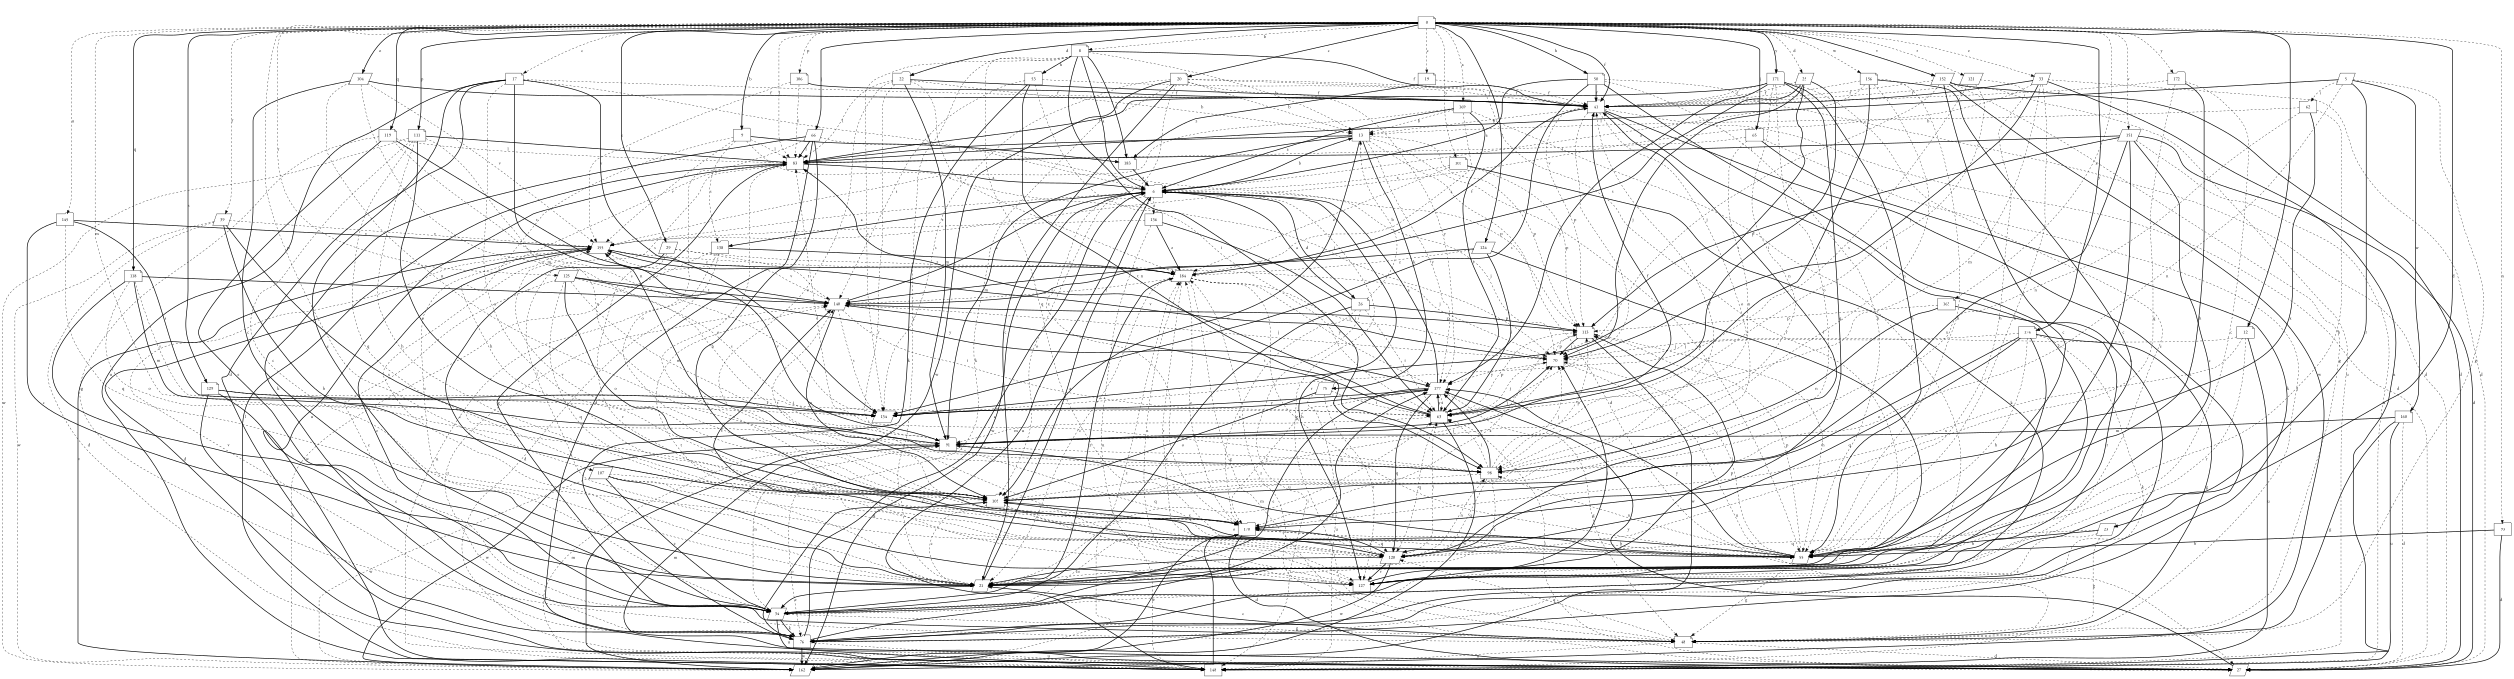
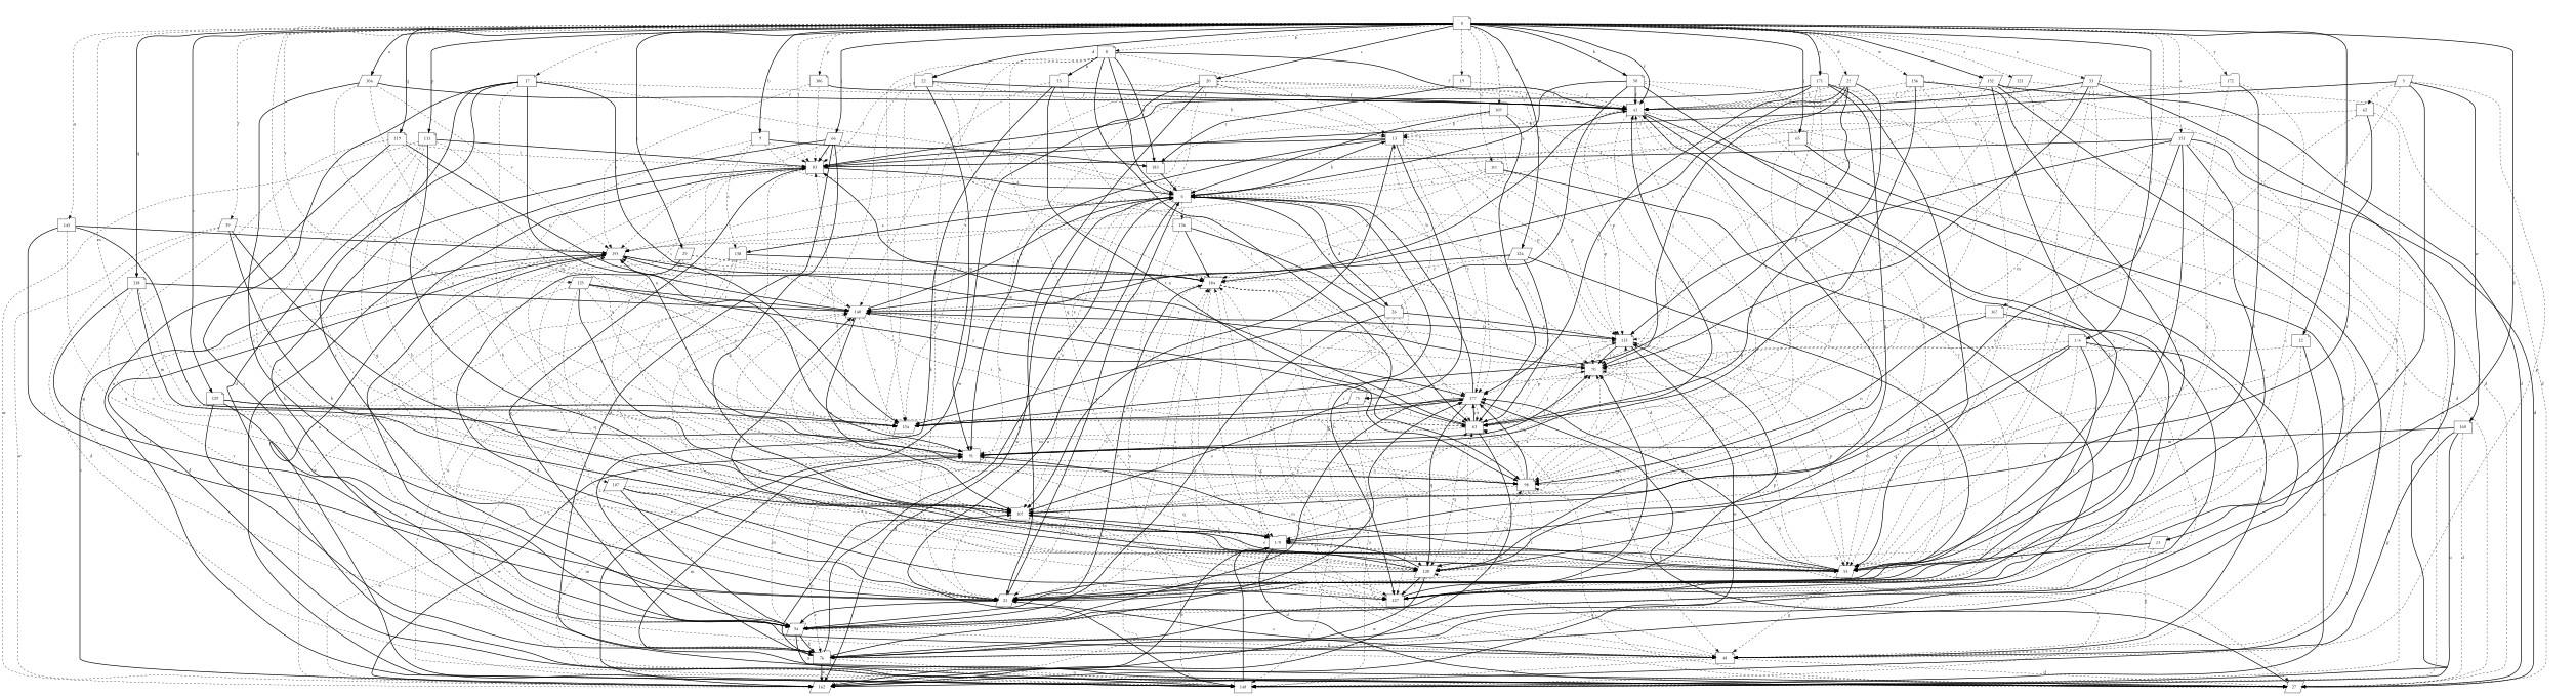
  strict digraph {
    fontname="EB Garamond"
    node [fontname="EB Garamond" shape=parallelogram]
    edge [fontname="EB Garamond" style=dashed]
    0 [shape=note]
    8 [shape=note]
    9 [shape=folder]
    12 [shape=note]
    17 [shape=note]
    19 [shape=note]
    20 [shape=note]
    22 [shape=folder]
    23
    25
    29
    33
    39
    41 [shape=folder]
    50 [shape=note]
    65 [shape=folder]
    66
    83 [shape=folder]
    91 [shape=folder]
-   93 [shape=folder]
    103 [shape=note]
    104
    106 [shape=note]
    107
    111 [shape=note]
    118 [shape=note]
    119 [shape=note]
    121
    124
    125
    129 [shape=note]
    145 [shape=folder]
    151
    152
    156 [shape=note]
    163 [shape=note]
    169 [shape=folder]
    171 [shape=folder]
    172 [shape=folder]
    174 [shape=note]
    98 [shape=note]
    6 [shape=folder]
    13 [shape=folder]
    21
    53 [shape=folder]
    120
    134
    183 [shape=note]
    70 [shape=folder]
    138 [shape=folder]
    55
    155
    127 [shape=note]
    148 [shape=folder]
    170 [shape=folder]
    27
    34
    162
    177
    76 [shape=folder]
    105 [shape=folder]
    184
    48 [shape=note]
    63 [shape=note]
    140
    113 [shape=note]
    5
    62 [shape=folder]
    160 [shape=note]
    26 [shape=note]
    136 [shape=folder]
    75
    0 -> 8 [label=b]
    0 -> 9 [label=b style=bold]
    0 -> 12 [label=b style=bold]
    0 -> 17 [label=c]
    0 -> 19 [label=c]
    0 -> 20 [label=c style=bold]
    0 -> 22 [label=d style=bold]
    0 -> 23 [label=d style=bold]
    0 -> 25 [label=d]
    0 -> 29 [label=e style=bold]
    0 -> 33 [label=e]
    0 -> 39 [label=f]
    0 -> 41 [label=f style=bold]
    0 -> 50 [label=h style=bold]
    0 -> 65 [label=j style=bold]
    0 -> 66 [label=j style=bold]
    0 -> 83 [label=l]
    0 -> 91 [label=m]
-   0 -> 93 [label=n]
    0 -> 103 [label=o]
    0 -> 104 [label=o style=bold]
    0 -> 106 [label=p]
    0 -> 107 [label=p]
    0 -> 111 [label=p style=bold]
    0 -> 118 [label=q style=bold]
    0 -> 119 [label=q style=bold]
    0 -> 121 [label=r]
    0 -> 124 [label=r style=bold]
    0 -> 125 [label=r]
    0 -> 129 [label=s style=bold]
    0 -> 145 [label=u]
    0 -> 151 [label=v]
    0 -> 152 [label=v style=bold]
    0 -> 156 [label=w]
    0 -> 163 [label=x]
    0 -> 169 [label=x]
    0 -> 171 [label=y style=bold]
    0 -> 172 [label=y]
    0 -> 174 [label=y style=bold]
    8 -> 41 [label=f style=bold]
    8 -> 98 [label=n style=bold]
    8 -> 6 [label=a style=bold]
    8 -> 13 [label=b]
    8 -> 21 [label=c]
    8 -> 53 [label=h style=bold]
    8 -> 120 [label=q]
    8 -> 134 [label=s]
    8 -> 183 [label=z style=bold]
    9 -> 83 [label=l]
    9 -> 183 [label=z style=bold]
    9 -> 70 [label=j]
    9 -> 138 [label=t]
    9 -> 55 [label=h]
    9 -> 155 [label=v]
    12 -> 70 [label=j]
    12 -> 127 [label=r]
    12 -> 148 [label=u style=bold]
    12 -> 170 [label=x]
    17 -> 41 [label=f]
    17 -> 98 [label=n style=bold]
    17 -> 6 [label=a]
    17 -> 134 [label=s style=bold]
    17 -> 148 [label=u style=bold]
    17 -> 170 [label=x]
    17 -> 27 [label=d style=bold]
    17 -> 34 [label=e style=bold]
    19 -> 41 [label=f]
    19 -> 183 [label=z style=bold]
    20 -> 41 [label=f]
    20 -> 13 [label=b]
    20 -> 21 [label=c style=bold]
    20 -> 134 [label=s]
    20 -> 127 [label=r]
    20 -> 170 [label=x]
    20 -> 162 [label=w style=bold]
    20 -> 177 [label=y]
    20 -> 76 [label=k]
    22 -> 41 [label=f style=bold]
    22 -> 83 [label=l]
    22 -> 91 [label=m style=bold]
    22 -> 13 [label=b]
    22 -> 127 [label=r]
    22 -> 105 [label=o]
    22 -> 184 [label=z]
    23 -> 120 [label=q]
    23 -> 55 [label=h style=bold]
    23 -> 34 [label=e]
    23 -> 48 [label=g]
    25 -> 41 [label=f]
    25 -> 134 [label=s style=bold]
    25 -> 70 [label=j style=bold]
    25 -> 63 [label=i style=bold]
    25 -> 140 [label=t style=bold]
    29 -> 21 [label=c style=bold]
    29 -> 127 [label=r]
    29 -> 184 [label=z]
    29 -> 140 [label=t]
    33 -> 41 [label=f style=bold]
    33 -> 91 [label=m]
    33 -> 70 [label=j style=bold]
    33 -> 55 [label=h]
    33 -> 155 [label=v]
    33 -> 148 [label=u style=bold]
    33 -> 27 [label=d]
    39 -> 55 [label=h style=bold]
    39 -> 155 [label=v]
    39 -> 170 [label=x style=bold]
    39 -> 27 [label=d]
    39 -> 162 [label=w]
    41 -> 13 [label=b]
    41 -> 127 [label=r style=bold]
    41 -> 27 [label=d]
    41 -> 76 [label=k style=bold]
    41 -> 105 [label=o]
    41 -> 63 [label=i]
    41 -> 113 [label=p]
    50 -> 41 [label=f style=bold]
    50 -> 6 [label=a style=bold]
    50 -> 134 [label=s style=bold]
    50 -> 55 [label=h]
    50 -> 27 [label=d]
    50 -> 76 [label=k style=bold]
    65 -> 83 [label=l]
    65 -> 98 [label=n]
    65 -> 76 [label=k style=bold]
    65 -> 48 [label=j]
    66 -> 83 [label=l style=bold]
    66 -> 55 [label=h style=bold]
    66 -> 27 [label=d style=bold]
    66 -> 76 [label=k style=bold]
    66 -> 105 [label=o]
    66 -> 113 [label=p]
    83 -> 6 [label=a style=bold]
    83 -> 148 [label=u style=bold]
    83 -> 34 [label=e]
    83 -> 105 [label=o]
    83 -> 48 [label=g style=bold]
    91 -> 41 [label=f style=bold]
    91 -> 98 [label=n]
    91 -> 120 [label=q]
    91 -> 70 [label=j style=bold]
    91 -> 155 [label=v style=bold]
    91 -> 162 [label=w style=bold]
-   93 -> 55 [label=h style=bold]
-   93 -> 27 [label=d style=bold]
    103 -> 6 [label=a]
    103 -> 76 [label=k style=bold]
    103 -> 184 [label=z]
    103 -> 113 [label=p]
    104 -> 41 [label=f style=bold]
    104 -> 91 [label=m]
    104 -> 98 [label=n]
    104 -> 21 [label=c style=bold]
    104 -> 155 [label=v]
    106 -> 41 [label=f style=bold]
    106 -> 83 [label=l]
    106 -> 155 [label=v]
    107 -> 120 [label=q]
    107 -> 127 [label=r style=bold]
    107 -> 170 [label=x]
    107 -> 34 [label=e style=bold]
    107 -> 162 [label=w]
    107 -> 105 [label=o]
    111 -> 83 [label=l style=bold]
    111 -> 98 [label=n]
    111 -> 21 [label=c]
    111 -> 120 [label=q]
    111 -> 55 [label=h]
    111 -> 162 [label=w]
    111 -> 105 [label=o style=bold]
    118 -> 91 [label=m style=bold]
    118 -> 21 [label=c style=bold]
    118 -> 134 [label=s]
    118 -> 105 [label=o]
    118 -> 140 [label=t style=bold]
    119 -> 83 [label=l]
    119 -> 134 [label=s]
    119 -> 34 [label=e style=bold]
    119 -> 48 [label=g]
    119 -> 140 [label=t style=bold]
    121 -> 41 [label=f]
    121 -> 134 [label=s]
    121 -> 55 [label=h]
    121 -> 63 [label=i]
    124 -> 21 [label=c style=bold]
    124 -> 184 [label=z]
    124 -> 63 [label=i style=bold]
    124 -> 140 [label=t style=bold]
    125 -> 91 [label=m]
    125 -> 120 [label=q]
    125 -> 134 [label=s]
    125 -> 34 [label=e]
    125 -> 177 [label=y style=bold]
    125 -> 105 [label=o style=bold]
    125 -> 140 [label=t style=bold]
    129 -> 134 [label=s style=bold]
    129 -> 34 [label=e style=bold]
    129 -> 76 [label=k style=bold]
    129 -> 63 [label=i]
    145 -> 21 [label=c style=bold]
    145 -> 120 [label=q]
    145 -> 134 [label=s style=bold]
    145 -> 155 [label=v style=bold]
    151 -> 83 [label=l style=bold]
    151 -> 21 [label=c style=bold]
    151 -> 55 [label=h style=bold]
    151 -> 148 [label=u]
    151 -> 170 [label=x style=bold]
    151 -> 27 [label=d style=bold]
    151 -> 113 [label=p style=bold]
    152 -> 41 [label=f]
    152 -> 21 [label=c style=bold]
    152 -> 70 [label=j]
    152 -> 148 [label=u]
    152 -> 27 [label=d style=bold]
    152 -> 162 [label=w style=bold]
    152 -> 48 [label=g]
    156 -> 41 [label=f]
    156 -> 98 [label=n]
    156 -> 6 [label=a]
    156 -> 21 [label=c style=bold]
    156 -> 55 [label=h]
    156 -> 63 [label=i style=bold]
    163 -> 98 [label=n style=bold]
    163 -> 127 [label=r style=bold]
    163 -> 113 [label=p]
    169 -> 6 [label=a style=bold]
    169 -> 13 [label=b]
    169 -> 155 [label=v]
    169 -> 127 [label=r]
    169 -> 184 [label=z]
    169 -> 63 [label=i style=bold]
    171 -> 41 [label=f]
    171 -> 83 [label=l style=bold]
    171 -> 98 [label=n]
    171 -> 120 [label=q style=bold]
    171 -> 55 [label=h style=bold]
    171 -> 34 [label=e]
    171 -> 177 [label=y style=bold]
    171 -> 105 [label=o]
    172 -> 41 [label=f]
    172 -> 21 [label=c]
    172 -> 120 [label=q]
    172 -> 55 [label=h style=bold]
    174 -> 21 [label=c style=bold]
    174 -> 120 [label=q style=bold]
    174 -> 70 [label=j]
    174 -> 55 [label=h]
    174 -> 76 [label=k]
    174 -> 105 [label=o style=bold]
    174 -> 48 [label=g style=bold]
    98 -> 83 [label=l]
    98 -> 21 [label=c]
    98 -> 120 [label=q]
    98 -> 70 [label=j]
    98 -> 177 [label=y style=bold]
    98 -> 105 [label=o]
    98 -> 63 [label=i]
    98 -> 113 [label=p]
    6 -> 13 [label=b style=bold]
    6 -> 70 [label=j]
    6 -> 138 [label=t style=bold]
    6 -> 127 [label=r style=bold]
    6 -> 148 [label=u style=bold]
    6 -> 162 [label=w style=bold]
    6 -> 105 [label=o]
    6 -> 48 [label=g]
    6 -> 26 [label=d style=bold]
    6 -> 136 [label=t]
    13 -> 83 [label=l style=bold]
    13 -> 91 [label=m style=bold]
    13 -> 55 [label=h]
    13 -> 27 [label=d]
    13 -> 177 [label=y]
    13 -> 105 [label=o style=bold]
    13 -> 113 [label=p]
    13 -> 75 [label=k style=bold]
    21 -> 83 [label=l]
    21 -> 6 [label=a style=bold]
    21 -> 155 [label=v]
    21 -> 34 [label=e style=bold]
    21 -> 63 [label=i]
    21 -> 140 [label=t]
    53 -> 41 [label=f]
    53 -> 98 [label=n style=bold]
    53 -> 76 [label=k style=bold]
    53 -> 63 [label=i]
    53 -> 140 [label=t]
    120 -> 41 [label=f style=bold]
    120 -> 98 [label=n]
    120 -> 21 [label=c style=bold]
    120 -> 127 [label=r style=bold]
    120 -> 170 [label=x style=bold]
    120 -> 162 [label=w style=bold]
    120 -> 63 [label=i]
    120 -> 140 [label=t style=bold]
    134 -> 177 [label=y style=bold]
    183 -> 6 [label=a style=bold]
    70 -> 155 [label=v style=bold]
    70 -> 148 [label=u]
    70 -> 177 [label=y]
    70 -> 113 [label=p]
    138 -> 148 [label=u]
    138 -> 27 [label=d]
    138 -> 162 [label=w]
    138 -> 184 [label=z style=bold]
    55 -> 91 [label=m style=bold]
    55 -> 98 [label=n]
    55 -> 70 [label=j]
    55 -> 177 [label=y style=bold]
    55 -> 105 [label=o style=bold]
    55 -> 48 [label=g]
    55 -> 113 [label=p]
    155 -> 6 [label=a]
    155 -> 70 [label=j]
    155 -> 27 [label=d style=bold]
    155 -> 34 [label=e style=bold]
    155 -> 184 [label=z style=bold]
    127 -> 70 [label=j style=bold]
    127 -> 184 [label=z]
    148 -> 83 [label=l style=bold]
    148 -> 91 [label=m]
    148 -> 170 [label=x style=bold]
    170 -> 120 [label=q]
    170 -> 55 [label=h]
    170 -> 27 [label=d style=bold]
    170 -> 34 [label=e]
    170 -> 162 [label=w style=bold]
    170 -> 184 [label=z]
    27 -> 91 [label=m style=bold]
    27 -> 177 [label=y style=bold]
    27 -> 184 [label=z]
    27 -> 63 [label=i]
    34 -> 91 [label=m]
    34 -> 148 [label=u style=bold]
    34 -> 76 [label=k style=bold]
    34 -> 184 [label=z style=bold]
    34 -> 48 [label=g]
    34 -> 113 [label=p style=bold]
    162 -> 155 [label=v style=bold]
    162 -> 184 [label=z]
    177 -> 6 [label=a style=bold]
    177 -> 120 [label=q style=bold]
    177 -> 134 [label=s style=bold]
    177 -> 170 [label=x]
    177 -> 34 [label=e style=bold]
    177 -> 48 [label=g]
    177 -> 63 [label=i]
    76 -> 6 [label=a style=bold]
    76 -> 155 [label=v]
    76 -> 148 [label=u]
    76 -> 162 [label=w style=bold]
    76 -> 177 [label=y style=bold]
    76 -> 105 [label=o style=bold]
    76 -> 140 [label=t]
    105 -> 41 [label=f]
    105 -> 21 [label=c]
    105 -> 70 [label=j]
    105 -> 155 [label=v]
    105 -> 127 [label=r]
    105 -> 170 [label=x style=bold]
    105 -> 140 [label=t]
    184 -> 41 [label=f style=bold]
    184 -> 21 [label=c]
    184 -> 70 [label=j]
    184 -> 55 [label=h]
    184 -> 127 [label=r]
    184 -> 177 [label=y]
    184 -> 48 [label=g]
    184 -> 140 [label=t]
    48 -> 21 [label=c style=bold]
    48 -> 120 [label=q]
    48 -> 148 [label=u]
    48 -> 27 [label=d]
    63 -> 83 [label=l style=bold]
    63 -> 91 [label=m]
    63 -> 120 [label=q]
    63 -> 70 [label=j]
    63 -> 162 [label=w style=bold]
    63 -> 177 [label=y style=bold]
    63 -> 140 [label=t style=bold]
    63 -> 113 [label=p]
    140 -> 6 [label=a style=bold]
    140 -> 134 [label=s]
    140 -> 70 [label=j]
    140 -> 155 [label=v]
    140 -> 105 [label=o style=bold]
    140 -> 63 [label=i]
    140 -> 113 [label=p style=bold]
    113 -> 70 [label=j style=bold]
    113 -> 55 [label=h]
    113 -> 170 [label=x]
    113 -> 162 [label=w style=bold]
    5 -> 83 [label=l style=bold]
    5 -> 98 [label=n]
    5 -> 127 [label=r style=bold]
    5 -> 48 [label=g]
    5 -> 62 [label=i]
    5 -> 160 [label=w style=bold]
    62 -> 98 [label=n]
    62 -> 13 [label=b]
    62 -> 55 [label=h]
    62 -> 170 [label=x style=bold]
    160 -> 91 [label=m style=bold]
    160 -> 148 [label=u style=bold]
    160 -> 27 [label=d]
    160 -> 48 [label=g style=bold]
    26 -> 6 [label=a style=bold]
    26 -> 13 [label=b]
    26 -> 148 [label=u]
    26 -> 170 [label=x]
    26 -> 34 [label=e style=bold]
    26 -> 63 [label=i]
    26 -> 113 [label=p style=bold]
    136 -> 155 [label=v]
    136 -> 148 [label=u]
    136 -> 184 [label=z style=bold]
    136 -> 63 [label=i style=bold]
    75 -> 127 [label=r]
    75 -> 148 [label=u]
    75 -> 105 [label=o style=bold]
    75 -> 63 [label=i]
  }
